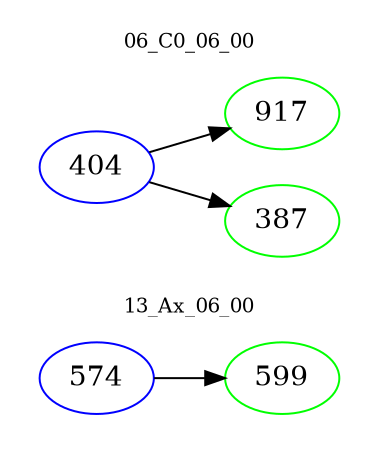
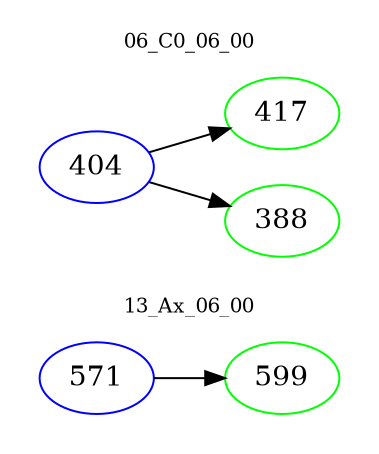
  digraph {
    rankdir=LR
    node [color=green]
    edge [color=black]
-   n1 [color=blue label=574]
+   n1 [color=blue label=571]
    n2 [label=599]
    n3 [color=blue label=404]
-   n4 [label=387]
-   n5 [label=917]
+   n4 [label=388]
+   n5 [label=417]
    subgraph cluster_1 {
      color=white
      fontsize=10
      label="13_Ax_06_00"
      n1
      n2
    }
    subgraph cluster_2 {
      color=white
      fontsize=10
      label="06_C0_06_00"
      n3
      n4
      n5
    }
    n1 -> n2
    n3 -> n4
    n3 -> n5
  }
